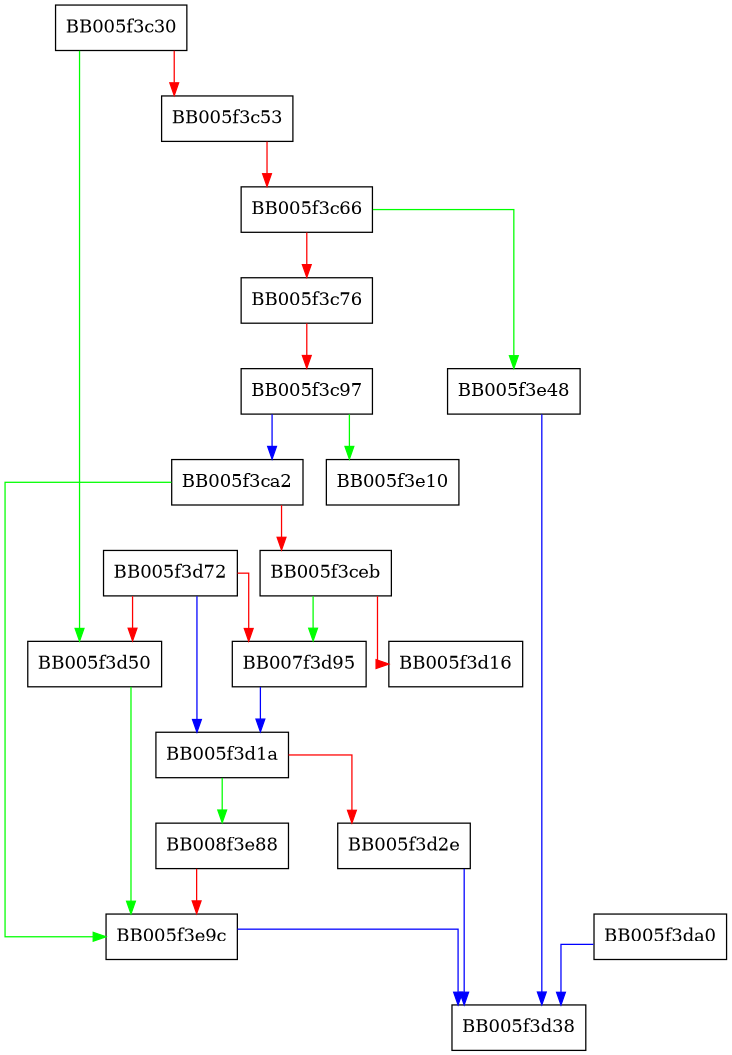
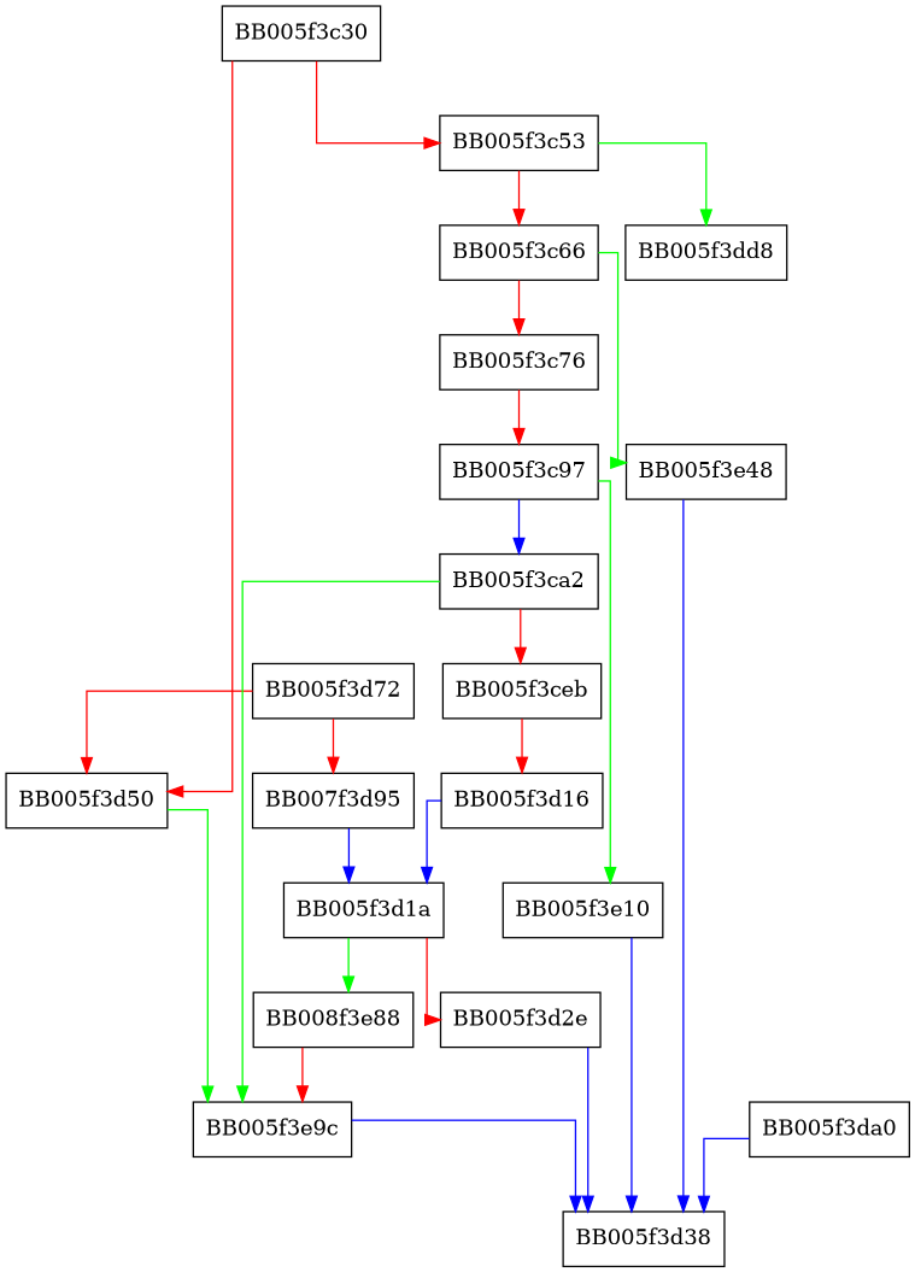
  digraph {
    splines=ortho
    node [shape=box]
    edge [color=red]
    BB005f3c30
    BB005f3d50
    BB005f3c53
    BB005f3e9c
+   BB005f3dd8
    BB005f3c66
    BB005f3d38
    BB005f3d72
    n9 [label=BB007f3d95]
    BB005f3e48
    BB005f3c76
    BB005f3c97
    BB005f3da0
    BB005f3e10
    BB005f3ca2
    BB005f3ceb
    BB005f3d16
    BB005f3d1a
    n19 [label=BB008f3e88]
    BB005f3d2e
-   BB005f3c30 -> BB005f3d50 [color=green]
+   BB005f3c30 -> BB005f3d50
    BB005f3c30 -> BB005f3c53
    BB005f3d50 -> BB005f3e9c [color=green]
+   BB005f3c53 -> BB005f3dd8 [color=green]
    BB005f3c53 -> BB005f3c66
    BB005f3e9c -> BB005f3d38 [color=blue]
    BB005f3c66 -> BB005f3e48 [color=green]
    BB005f3c66 -> BB005f3c76
    BB005f3d72 -> BB005f3d50
    BB005f3d72 -> n9
    n9 -> BB005f3d1a [color=blue]
    BB005f3e48 -> BB005f3d38 [color=blue]
    BB005f3c76 -> BB005f3c97
    BB005f3c97 -> BB005f3e10 [color=green]
    BB005f3c97 -> BB005f3ca2 [color=blue]
    BB005f3da0 -> BB005f3d38 [color=blue]
+   BB005f3e10 -> BB005f3d38 [color=blue]
    BB005f3ca2 -> BB005f3e9c [color=green]
    BB005f3ca2 -> BB005f3ceb
-   BB005f3ceb -> n9 [color=green]
    BB005f3ceb -> BB005f3d16
-   BB005f3d72 -> BB005f3d1a [color=blue]
+   BB005f3d16 -> BB005f3d1a [color=blue]
    BB005f3d1a -> n19 [color=green]
    BB005f3d1a -> BB005f3d2e
    n19 -> BB005f3e9c
    BB005f3d2e -> BB005f3d38 [color=blue]
  }
